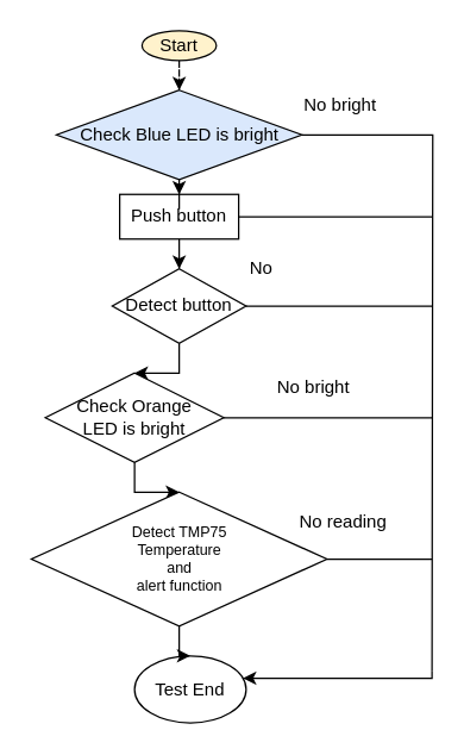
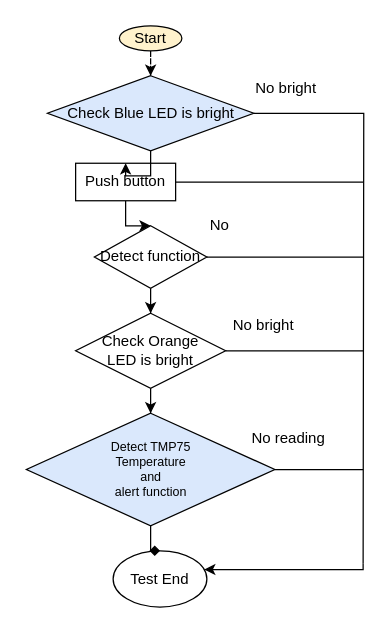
  <mxCell id="0" />
  <mxCell id="1" parent="0" />
  <mxCell id="2" style="edgeStyle=orthogonalEdgeStyle;rounded=0;orthogonalLoop=1;jettySize=auto;html=1;entryX=0.5;entryY=0;entryDx=0;entryDy=0;dashed=1;" edge="1" parent="1" source="3" target="9"><mxGeometry relative="1" as="geometry" /></mxCell>
  <mxCell id="3" value="Start" style="ellipse;whiteSpace=wrap;html=1;fillColor=#fff2cc;" vertex="1" parent="1"><mxGeometry x="95" y="20" width="50" height="20" as="geometry" /></mxCell>
  <mxCell id="4" style="edgeStyle=orthogonalEdgeStyle;rounded=0;orthogonalLoop=1;jettySize=auto;html=1;entryX=0.5;entryY=0;entryDx=0;entryDy=0;" edge="1" parent="1" source="6" target="15"><mxGeometry relative="1" as="geometry" /></mxCell>
  <mxCell id="5" style="edgeStyle=orthogonalEdgeStyle;rounded=0;orthogonalLoop=1;jettySize=auto;html=1;endArrow=none;endFill=0;" edge="1" parent="1" source="6"><mxGeometry relative="1" as="geometry"><mxPoint x="290" y="145" as="targetPoint" /></mxGeometry></mxCell>
- <mxCell id="6" value="Push button" style="rounded=0;whiteSpace=wrap;html=1;" vertex="1" parent="1"><mxGeometry x="80" y="130" width="80" height="30" as="geometry" /></mxCell>
+ <mxCell id="6" value="Push button" style="rounded=0;whiteSpace=wrap;html=1;" vertex="1" parent="1"><mxGeometry x="60" y="130" width="80" height="30" as="geometry" /></mxCell>
  <mxCell id="7" style="edgeStyle=orthogonalEdgeStyle;rounded=0;orthogonalLoop=1;jettySize=auto;html=1;entryX=0.5;entryY=0;entryDx=0;entryDy=0;" edge="1" parent="1" source="9" target="6"><mxGeometry relative="1" as="geometry" /></mxCell>
  <mxCell id="8" style="edgeStyle=orthogonalEdgeStyle;rounded=0;orthogonalLoop=1;jettySize=auto;html=1;endArrow=none;endFill=0;" edge="1" parent="1" source="9"><mxGeometry relative="1" as="geometry"><mxPoint x="290" y="450" as="targetPoint" /></mxGeometry></mxCell>
  <mxCell id="9" value="&lt;span style=&quot;text-align: left ; white-space: normal&quot;&gt;Check Blue LED is bright&lt;br&gt;&lt;/span&gt;" style="rhombus;whiteSpace=wrap;html=1;fillColor=#dae8fc;" vertex="1" parent="1"><mxGeometry x="37.5" y="60" width="165" height="60" as="geometry" /></mxCell>
  <mxCell id="10" style="edgeStyle=orthogonalEdgeStyle;rounded=0;orthogonalLoop=1;jettySize=auto;html=1;entryX=0.5;entryY=0;entryDx=0;entryDy=0;" edge="1" parent="1" source="12" target="23"><mxGeometry relative="1" as="geometry" /></mxCell>
  <mxCell id="11" style="edgeStyle=orthogonalEdgeStyle;rounded=0;orthogonalLoop=1;jettySize=auto;html=1;endArrow=none;endFill=0;" edge="1" parent="1" source="12"><mxGeometry relative="1" as="geometry"><mxPoint x="290" y="280" as="targetPoint" /></mxGeometry></mxCell>
- <mxCell id="12" value="&lt;span style=&quot;text-align: left ; white-space: normal&quot;&gt;Check Orange&lt;br&gt;LED is bright&lt;/span&gt;" style="rhombus;whiteSpace=wrap;html=1;" vertex="1" parent="1"><mxGeometry x="30" y="250" width="120" height="60" as="geometry" /></mxCell>
+ <mxCell id="12" value="&lt;span style=&quot;text-align: left ; white-space: normal&quot;&gt;Check Orange&lt;br&gt;LED is bright&lt;/span&gt;" style="rhombus;whiteSpace=wrap;html=1;" vertex="1" parent="1"><mxGeometry x="60" y="250" width="120" height="60" as="geometry" /></mxCell>
  <mxCell id="13" style="edgeStyle=orthogonalEdgeStyle;rounded=0;orthogonalLoop=1;jettySize=auto;html=1;entryX=0.5;entryY=0;entryDx=0;entryDy=0;" edge="1" parent="1" source="15" target="12"><mxGeometry relative="1" as="geometry" /></mxCell>
  <mxCell id="14" style="edgeStyle=orthogonalEdgeStyle;rounded=0;orthogonalLoop=1;jettySize=auto;html=1;endArrow=none;endFill=0;" edge="1" parent="1" source="15"><mxGeometry relative="1" as="geometry"><mxPoint x="290" y="205" as="targetPoint" /></mxGeometry></mxCell>
- <mxCell id="15" value="&lt;span style=&quot;text-align: left ; white-space: normal&quot;&gt;Detect button&lt;/span&gt;" style="rhombus;whiteSpace=wrap;html=1;" vertex="1" parent="1"><mxGeometry x="75" y="180" width="90" height="50" as="geometry" /></mxCell>
+ <mxCell id="15" value="&lt;span style=&quot;text-align: left ; white-space: normal&quot;&gt;Detect function&lt;/span&gt;" style="rhombus;whiteSpace=wrap;html=1;" vertex="1" parent="1"><mxGeometry x="75" y="180" width="90" height="50" as="geometry" /></mxCell>
  <mxCell id="16" style="edgeStyle=orthogonalEdgeStyle;rounded=0;orthogonalLoop=1;jettySize=auto;html=1;endArrow=none;endFill=0;fontSize=10;startArrow=classic;startFill=1;" edge="1" parent="1" source="17"><mxGeometry relative="1" as="geometry"><mxPoint x="290" y="450" as="targetPoint" /><Array as="points"><mxPoint x="290" y="455" /></Array></mxGeometry></mxCell>
  <mxCell id="17" value="Test End" style="ellipse;whiteSpace=wrap;html=1;" vertex="1" parent="1"><mxGeometry x="90" y="440" width="75" height="45" as="geometry" /></mxCell>
  <mxCell id="18" value="No bright" style="text;html=1;align=center;verticalAlign=middle;resizable=0;points=[];autosize=1;" vertex="1" parent="1"><mxGeometry x="197.5" y="60" width="60" height="20" as="geometry" /></mxCell>
  <mxCell id="19" value="No" style="text;html=1;align=center;verticalAlign=middle;resizable=0;points=[];autosize=1;" vertex="1" parent="1"><mxGeometry x="160" y="170" width="30" height="20" as="geometry" /></mxCell>
  <mxCell id="20" value="No bright" style="text;html=1;align=center;verticalAlign=middle;resizable=0;points=[];autosize=1;" vertex="1" parent="1"><mxGeometry x="180" y="250" width="60" height="20" as="geometry" /></mxCell>
- <mxCell id="21" style="edgeStyle=orthogonalEdgeStyle;rounded=0;orthogonalLoop=1;jettySize=auto;html=1;" edge="1" parent="1" source="23" target="17"><mxGeometry relative="1" as="geometry" /></mxCell>
+ <mxCell id="21" style="edgeStyle=orthogonalEdgeStyle;rounded=0;orthogonalLoop=1;jettySize=auto;html=1;endArrow=diamond;" edge="1" parent="1" source="23" target="17"><mxGeometry relative="1" as="geometry" /></mxCell>
  <mxCell id="22" style="edgeStyle=orthogonalEdgeStyle;rounded=0;orthogonalLoop=1;jettySize=auto;html=1;endArrow=none;endFill=0;fontSize=10;" edge="1" parent="1" source="23"><mxGeometry relative="1" as="geometry"><mxPoint x="290" y="375" as="targetPoint" /></mxGeometry></mxCell>
- <mxCell id="23" value="&lt;span style=&quot;white-space: normal ; font-size: 10px&quot;&gt;Detect TMP75&lt;br style=&quot;font-size: 10px&quot;&gt;&lt;div style=&quot;font-size: 10px&quot;&gt;&lt;span style=&quot;font-size: 10px&quot;&gt;Temperature&lt;/span&gt;&lt;/div&gt;&lt;div style=&quot;font-size: 10px&quot;&gt;&lt;span style=&quot;font-size: 10px&quot;&gt;and&lt;/span&gt;&lt;/div&gt;&lt;div style=&quot;font-size: 10px&quot;&gt;&lt;span style=&quot;font-size: 10px&quot;&gt;alert function&lt;/span&gt;&lt;/div&gt;&lt;/span&gt;" style="rhombus;whiteSpace=wrap;html=1;align=center;fontSize=10;" vertex="1" parent="1"><mxGeometry x="20.63" y="330" width="198.75" height="90" as="geometry" /></mxCell>
+ <mxCell id="23" value="&lt;span style=&quot;white-space: normal ; font-size: 10px&quot;&gt;Detect TMP75&lt;br style=&quot;font-size: 10px&quot;&gt;&lt;div style=&quot;font-size: 10px&quot;&gt;&lt;span style=&quot;font-size: 10px&quot;&gt;Temperature&lt;/span&gt;&lt;/div&gt;&lt;div style=&quot;font-size: 10px&quot;&gt;&lt;span style=&quot;font-size: 10px&quot;&gt;and&lt;/span&gt;&lt;/div&gt;&lt;div style=&quot;font-size: 10px&quot;&gt;&lt;span style=&quot;font-size: 10px&quot;&gt;alert function&lt;/span&gt;&lt;/div&gt;&lt;/span&gt;" style="rhombus;whiteSpace=wrap;html=1;align=center;fontSize=10;fillColor=#dae8fc;" vertex="1" parent="1"><mxGeometry x="20.63" y="330" width="198.75" height="90" as="geometry" /></mxCell>
  <mxCell id="24" value="No reading" style="text;html=1;align=center;verticalAlign=middle;resizable=0;points=[];autosize=1;" vertex="1" parent="1"><mxGeometry x="195" y="340" width="70" height="20" as="geometry" /></mxCell>
